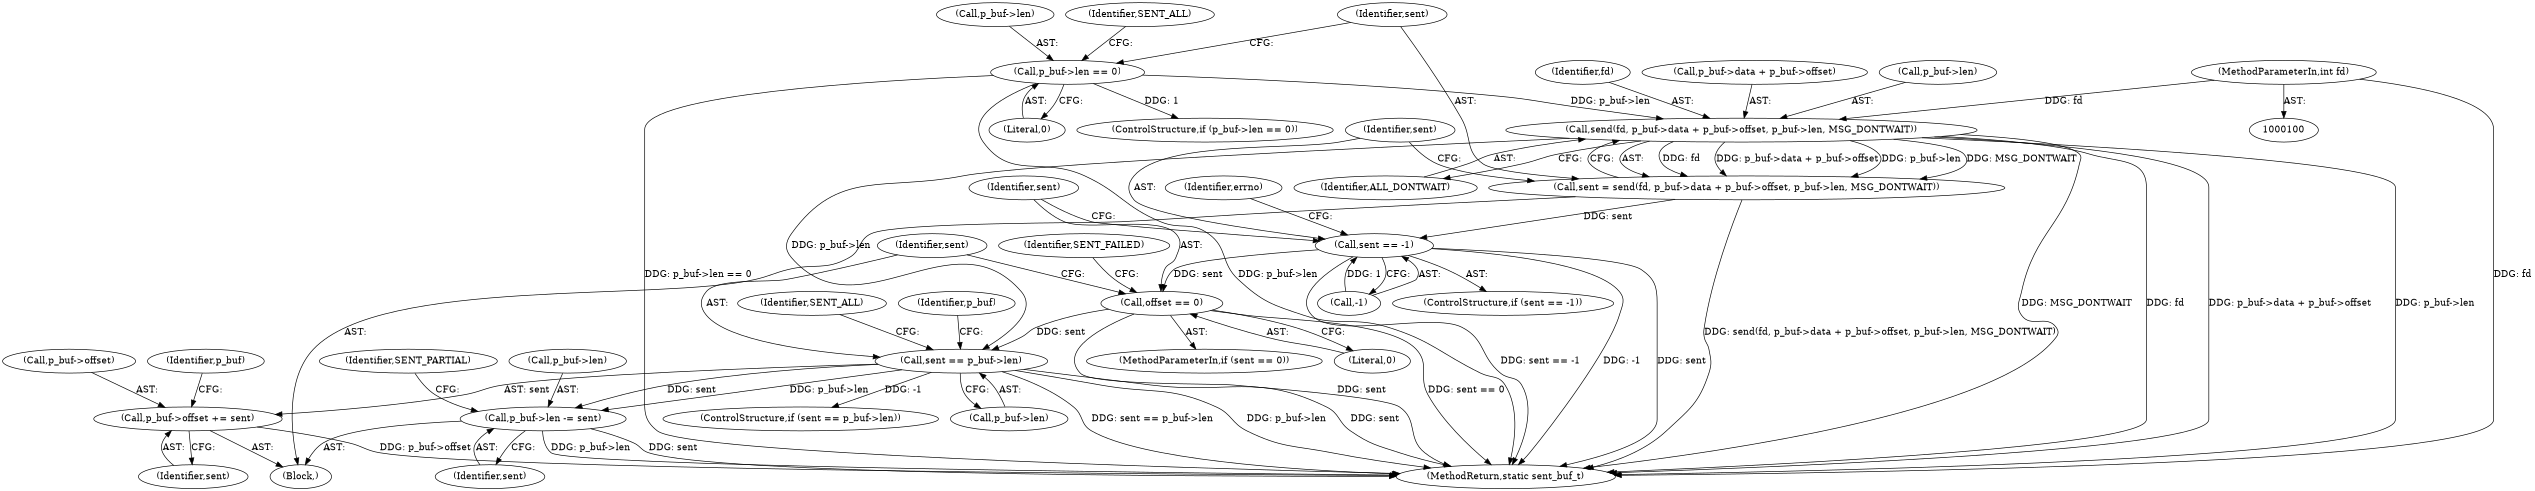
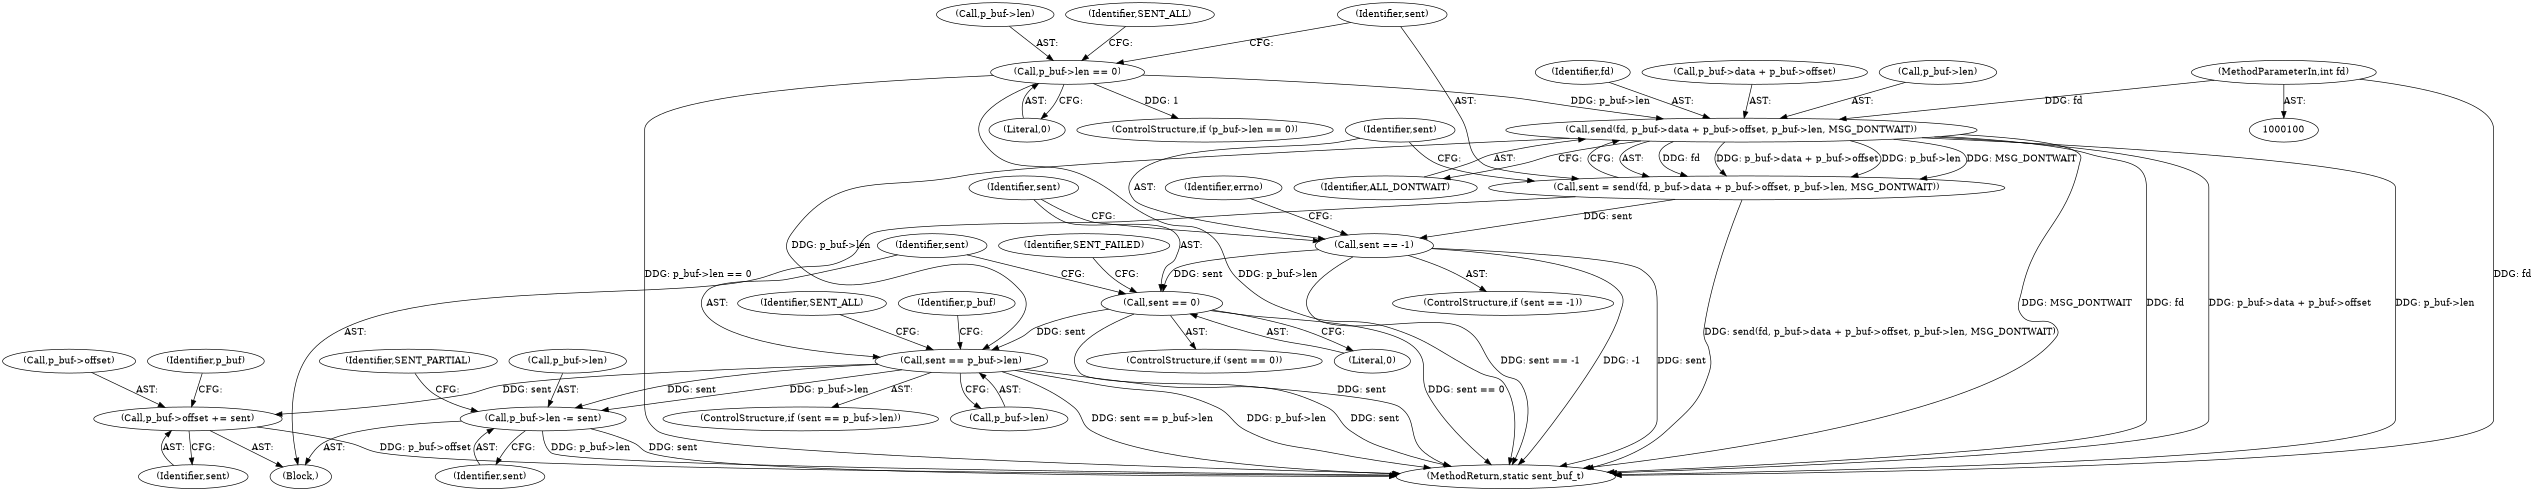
  digraph {
    n1 [label="(Call,send(fd, p_buf->data + p_buf->offset, p_buf->len, MSG_DONTWAIT))"]
    n2 [label="(Call,sent = send(fd, p_buf->data + p_buf->offset, p_buf->len, MSG_DONTWAIT))"]
    n3 [label="(Call,sent == p_buf->len)"]
    n4 [label="(Identifier,ALL_DONTWAIT)"]
    n5 [label="(MethodReturn,static sent_buf_t)"]
    n6 [label="(Call,sent == -1)"]
    n7 [label="(Block,)"]
    n8 [label="(Call,p_buf->offset += sent)"]
    n9 [label="(Call,p_buf->len -= sent)"]
    n10 [label="(ControlStructure,if (sent == p_buf->len))"]
    n11 [label="(Call,p_buf->len)"]
    n12 [label="(MethodParameterIn,int fd)"]
    1000100
    n14 [label="(Call,p_buf->len == 0)"]
    n15 [label="(Literal,0)"]
    n16 [label="(ControlStructure,if (p_buf->len == 0))"]
-   n17 [label="(Call,offset == 0)"]
-   n18 [label="(Call,-1)"]
+   n17 [label="(Call,sent == 0)"]
    n19 [label="(ControlStructure,if (sent == -1))"]
    n20 [label="(Literal,0)"]
-   n21 [label="(MethodParameterIn,if (sent == 0))"]
+   n21 [label="(ControlStructure,if (sent == 0))"]
    n22 [label="(Identifier,sent)"]
    n23 [label="(Identifier,sent)"]
    n24 [label="(Identifier,fd)"]
    n25 [label="(Identifier,sent)"]
    n26 [label="(Identifier,SENT_ALL)"]
    n27 [label="(Call,p_buf->data + p_buf->offset)"]
    n28 [label="(Call,p_buf->len)"]
    n29 [label="(Call,p_buf->offset)"]
    n30 [label="(Identifier,sent)"]
    n31 [label="(Identifier,sent)"]
    n32 [label="(Identifier,sent)"]
    n33 [label="(Identifier,SENT_PARTIAL)"]
    n34 [label="(Call,p_buf->len)"]
    n35 [label="(Identifier,errno)"]
    n36 [label="(Identifier,SENT_ALL)"]
    n37 [label="(Identifier,p_buf)"]
    n38 [label="(Call,p_buf->len)"]
    n39 [label="(Identifier,p_buf)"]
    n40 [label="(Identifier,SENT_FAILED)"]
    n1 -> n2 [label="AST: "]
    n1 -> n2 [label="DDG: fd"]
    n1 -> n2 [label="DDG: p_buf->data + p_buf->offset"]
    n1 -> n2 [label="DDG: p_buf->len"]
    n1 -> n2 [label="DDG: MSG_DONTWAIT"]
    n1 -> n3 [label="DDG: p_buf->len"]
    n1 -> n4 [label="CFG: "]
    n1 -> n5 [label="DDG: MSG_DONTWAIT"]
    n1 -> n5 [label="DDG: fd"]
    n1 -> n5 [label="DDG: p_buf->data + p_buf->offset"]
    n1 -> n5 [label="DDG: p_buf->len"]
    n2 -> n1 [label="CFG: "]
    n2 -> n5 [label="DDG: send(fd, p_buf->data + p_buf->offset, p_buf->len, MSG_DONTWAIT)"]
    n2 -> n6 [label="DDG: sent"]
    n2 -> n7 [label="AST: "]
    n3 -> n5 [label="DDG: p_buf->len"]
    n3 -> n5 [label="DDG: sent"]
    n3 -> n5 [label="DDG: sent == p_buf->len"]
-   n3 -> n8 [label="AST: sent"]
+   n3 -> n8 [label="DDG: sent"]
    n3 -> n9 [label="DDG: sent"]
    n3 -> n9 [label="DDG: p_buf->len"]
-   n3 -> n10 [label="DDG: -1"]
+   n3 -> n10 [label="AST: "]
    n3 -> n11 [label="CFG: "]
    n4 -> n1 [label="AST: "]
    n6 -> n5 [label="DDG: sent"]
    n6 -> n5 [label="DDG: sent == -1"]
    n6 -> n5 [label="DDG: -1"]
    n6 -> n17 [label="DDG: sent"]
-   n6 -> n18 [label="CFG: "]
    n6 -> n19 [label="AST: "]
    n8 -> n5 [label="DDG: p_buf->offset"]
    n8 -> n7 [label="AST: "]
    n8 -> n22 [label="CFG: "]
    n9 -> n5 [label="DDG: sent"]
    n9 -> n5 [label="DDG: p_buf->len"]
    n9 -> n7 [label="AST: "]
    n9 -> n23 [label="CFG: "]
    n11 -> n3 [label="AST: "]
    n12 -> n1 [label="DDG: fd"]
    n12 -> n5 [label="DDG: fd"]
    n12 -> 1000100 [label="AST: "]
    n14 -> n1 [label="DDG: p_buf->len"]
    n14 -> n5 [label="DDG: p_buf->len == 0"]
    n14 -> n5 [label="DDG: p_buf->len"]
    n14 -> n15 [label="CFG: "]
    n14 -> n16 [label="DDG: 1"]
    n15 -> n14 [label="AST: "]
    n17 -> n3 [label="DDG: sent"]
    n17 -> n5 [label="DDG: sent"]
    n17 -> n5 [label="DDG: sent == 0"]
    n17 -> n20 [label="CFG: "]
    n17 -> n21 [label="AST: "]
-   n18 -> n6 [label="AST: "]
-   n18 -> n6 [label="DDG: 1"]
    n20 -> n17 [label="AST: "]
    n22 -> n8 [label="AST: "]
    n23 -> n9 [label="AST: "]
    n24 -> n1 [label="AST: "]
    n25 -> n2 [label="CFG: "]
    n25 -> n6 [label="AST: "]
    n26 -> n14 [label="CFG: "]
    n27 -> n1 [label="AST: "]
    n28 -> n14 [label="AST: "]
    n29 -> n8 [label="AST: "]
    n30 -> n3 [label="AST: "]
    n30 -> n17 [label="CFG: "]
    n31 -> n2 [label="AST: "]
    n31 -> n14 [label="CFG: "]
    n32 -> n6 [label="CFG: "]
    n32 -> n17 [label="AST: "]
    n33 -> n9 [label="CFG: "]
    n34 -> n1 [label="AST: "]
    n35 -> n6 [label="CFG: "]
    n36 -> n3 [label="CFG: "]
    n37 -> n8 [label="CFG: "]
    n38 -> n9 [label="AST: "]
    n39 -> n3 [label="CFG: "]
    n40 -> n17 [label="CFG: "]
  }
